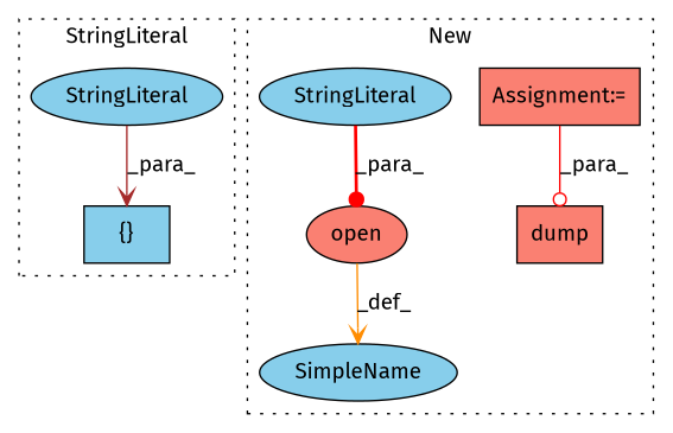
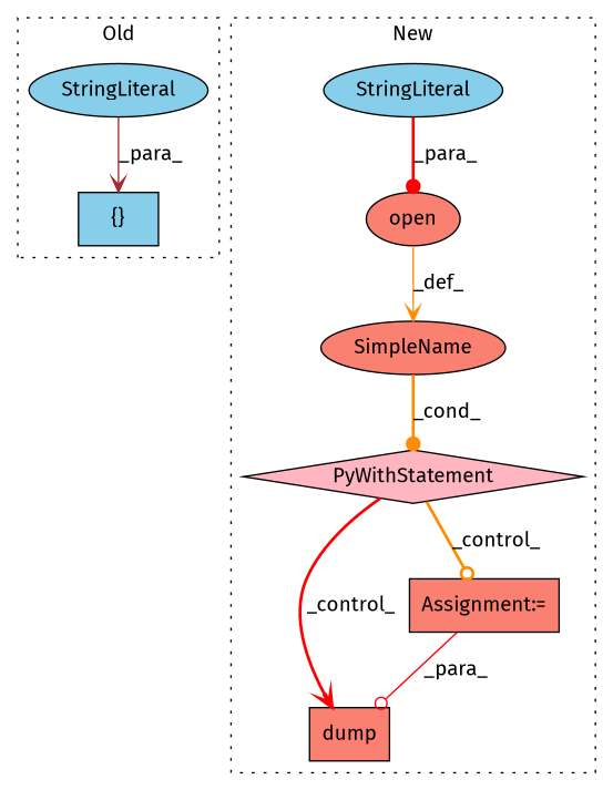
  digraph {
    fontname="Fira Sans"
    node [a=45 fillcolor=salmon fontname="Fira Sans" l="5,1" shape=ellipse style=filled]
    edge [arrowhead=vee color=red fontname="Fira Sans" style=bold]
    n1 [a=4 fillcolor=skyblue l="1,1" label="{}" s="2824,2880" shape=box]
    n2 [fillcolor=skyblue l=15 label=StringLiteral s=2825]
    n3 [a=32 label=dump s="3515,3530" shape=box]
    n4 [a=7 l=1 label="Assignment:=" s=3501 shape=box]
-   n5 [a=42 fillcolor=skyblue label=SimpleName l=""]
+   n5 [a=42 label=SimpleName l=""]
+   n6 [a=104 fillcolor=lightpink l="10,2" label=PyWithStatement s="3458,3486" shape=diamond]
    n7 [a=32 label=open s="3468,3485"]
    n8 [fillcolor=skyblue l=3 label=StringLiteral s=3482]
    subgraph cluster_1 {
-     label=StringLiteral
+     label=Old
      style=dotted
      n1
      n2
    }
    subgraph cluster_2 {
      label=New
      style=dotted
      n3
      n4
      n5
+     n6
      n7
      n8
    }
    n2 -> n1 [color=brown label=_para_ style=solid]
    n4 -> n3 [arrowhead=odot label=_para_ style=solid]
+   n5 -> n6 [arrowhead=dot color=darkorange label=_cond_]
+   n6 -> n3 [label=_control_]
+   n6 -> n4 [arrowhead=odot color=darkorange label=_control_]
    n7 -> n5 [color=darkorange label=_def_ style=solid]
    n8 -> n7 [arrowhead=dot label=_para_]
  }
